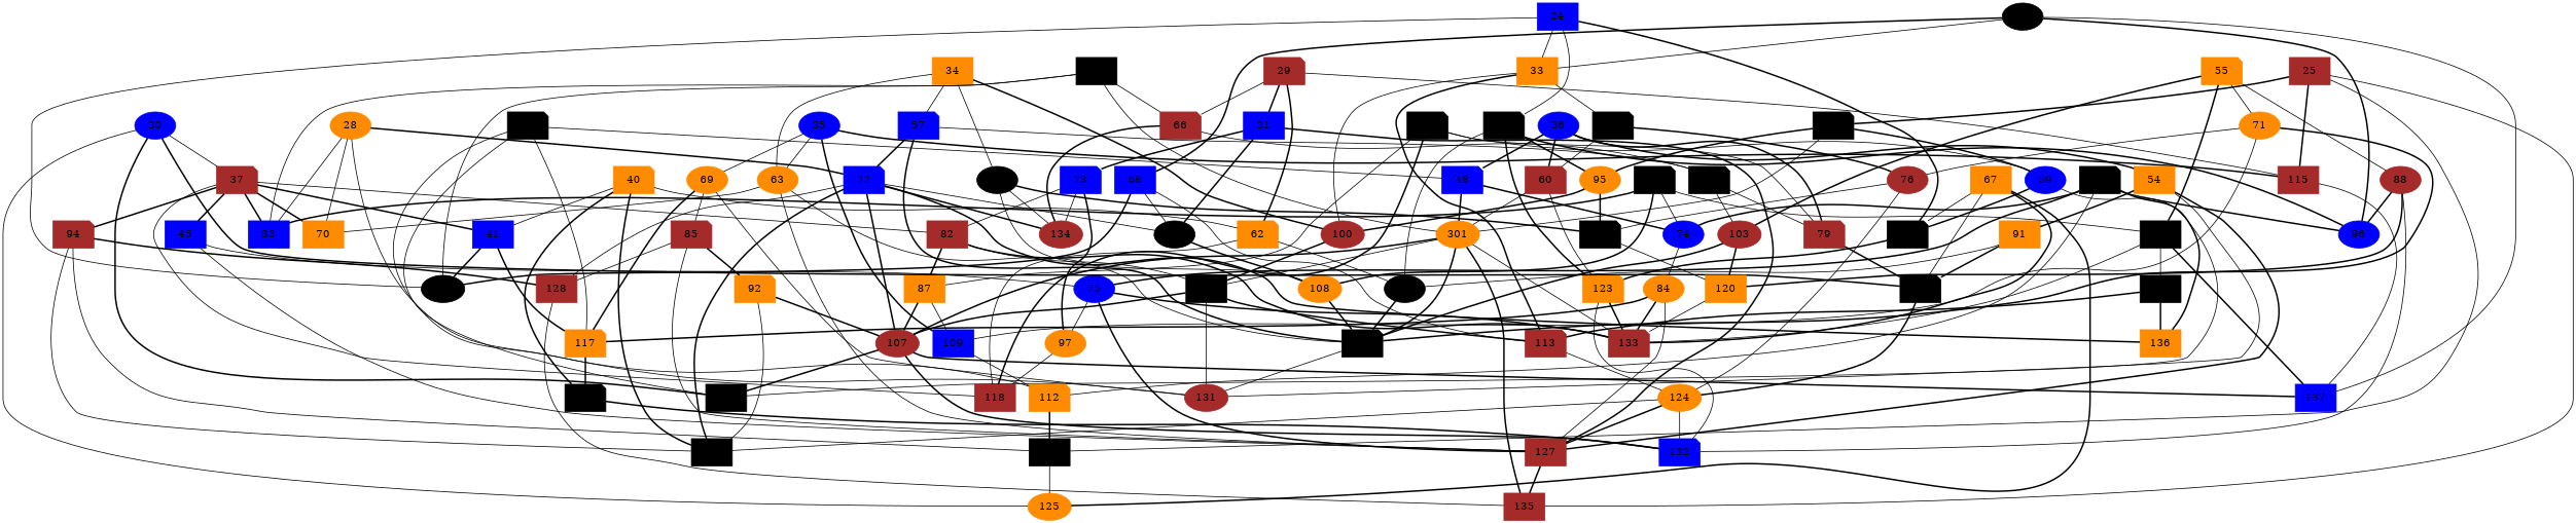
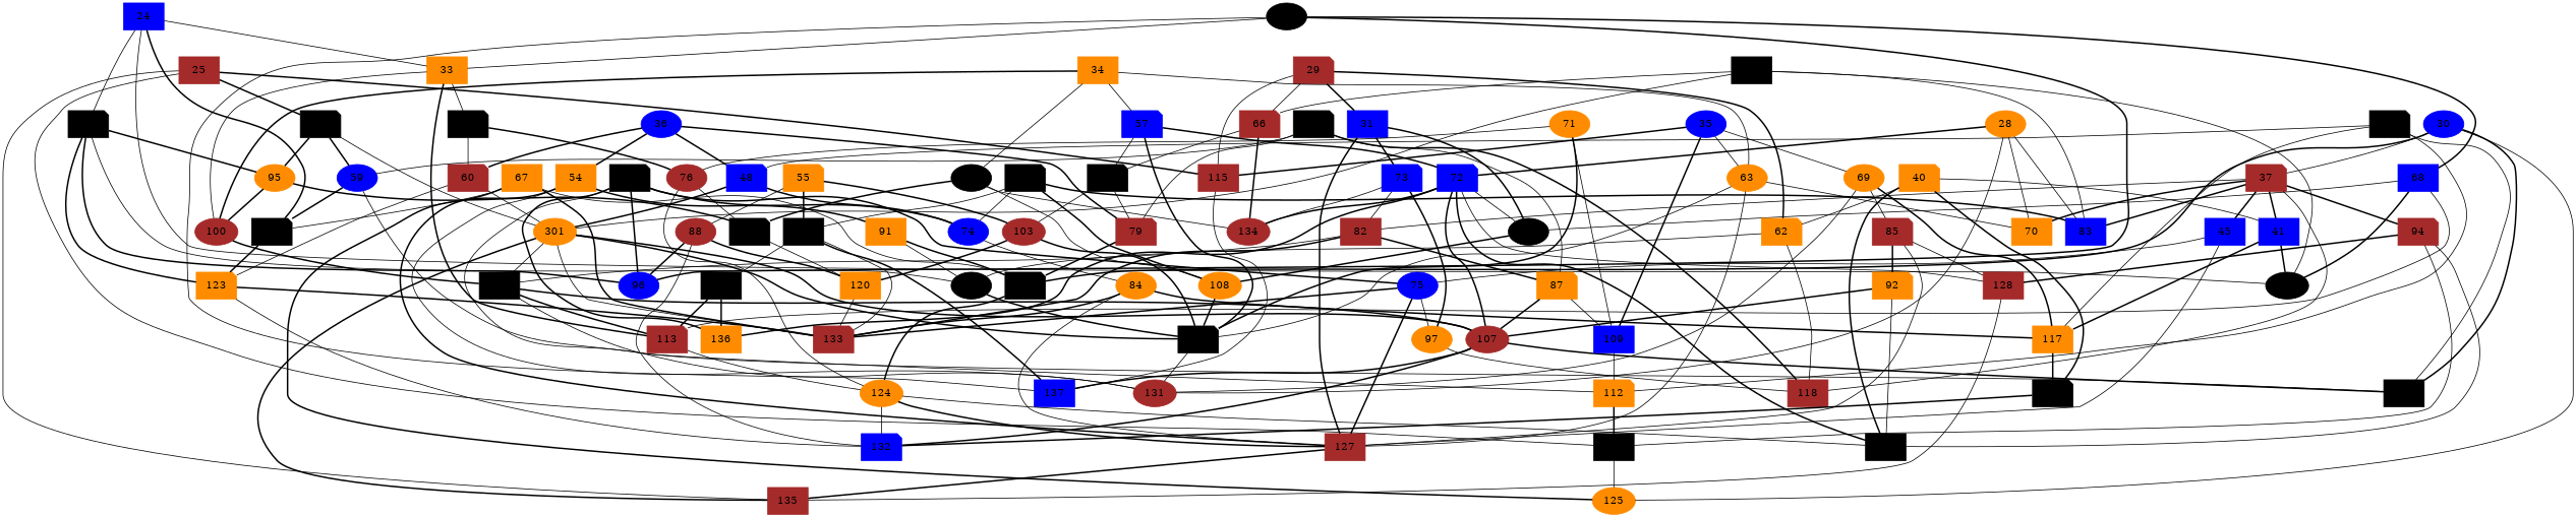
  graph {
    node [color=darkorange shape=note style=filled]
    edge [style=bold]
    33 [shape=box super="+12"]
    39 [color=black]
    100 [color=brown shape=ellipse]
    113 [color=brown super="+111"]
    22 [color=black shape=ellipse]
    68 [color=blue shape=box]
    96 [color=blue shape=ellipse]
    137 [color=blue shape=box]
    119 [color=black shape=ellipse]
    98 [color=black shape=ellipse]
    24 [color=blue shape=box]
    80 [color=black super="+19"]
    122 [color=black]
    95 [shape=ellipse]
    123 [super="+121"]
    93 [color=black shape=ellipse]
    25 [color=brown shape=box]
    46 [color=black]
    115 [color=brown shape=box]
    116 [color=black shape=box]
    135 [color=brown shape=box]
    59 [color=blue shape=ellipse]
    n23 [label=301 shape=ellipse super="+5+16+99"]
    125 [shape=ellipse]
    28 [shape=ellipse]
    70 [shape=box]
    72 [color=blue super="+65"]
    83 [color=blue shape=box]
    131 [color=brown shape=ellipse super="+89"]
    129 [color=black shape=box super="+42"]
    134 [color=brown shape=ellipse]
    136 [shape=box]
    107 [color=brown shape=ellipse super="+15+86"]
    128 [color=brown shape=box]
    29 [color=brown]
    31 [color=blue shape=box]
    62
    66 [color=brown]
    73 [color=blue]
    127 [color=brown shape=box super="+18"]
    118 [color=brown shape=box]
    78 [color=black]
    37 [color=brown super="+27"]
    41 [color=blue shape=box]
    45 [color=blue shape=box]
    82 [color=brown shape=box super="+11"]
    94 [color=brown]
    30 [color=blue shape=ellipse]
    104 [color=black super="+53"]
    130 [color=black shape=box]
    124 [shape=ellipse super="+50"]
    97 [shape=ellipse]
    108 [shape=ellipse]
    60 [color=brown]
    76 [color=brown shape=ellipse]
    105 [color=black shape=box super="+1+7"]
    34 [shape=box]
    49 [color=black shape=ellipse]
    57 [color=blue]
    63 [shape=ellipse super="+51"]
    106 [color=black]
    114 [color=black super="+8+77"]
    35 [color=blue shape=ellipse]
    69 [shape=ellipse]
    109 [color=blue shape=box]
    117 [super="+102"]
    85 [color=brown]
    112
    36 [color=blue shape=ellipse]
    48 [color=blue]
    54 [shape=box]
    79 [color=brown]
    74 [color=blue shape=ellipse]
    91 [shape=box]
    75 [color=blue shape=ellipse super="+9"]
-   87 [shape=box]
+   87
    133 [color=brown super="+81+26"]
    40
    126 [color=black]
    132 [color=blue super="+90"]
    43 [color=black]
    58 [color=black shape=box super="+38+6"]
    110 [color=black shape=box super="+52"]
    44 [color=black]
    84 [shape=ellipse]
    47 [color=black]
    120 [shape=box]
    55
    71 [shape=ellipse]
    88 [color=brown shape=ellipse]
    103 [color=brown shape=ellipse]
    56 [color=black shape=box]
    64 [color=black super="+17"]
    67 [shape=box]
    92
    33 -- 39 [style=solid weight=2]
    33 -- 100 [style=solid]
    33 -- 113
    39 -- 60 [style=solid]
    39 -- 76
    100 -- 105
    113 -- 124 [style=solid]
    22 -- 33 [style=solid]
    22 -- 68
    22 -- 96
    22 -- 137 [style=solid]
    68 -- 113 [style=solid]
    68 -- 119
    68 -- 98 [style=solid]
    98 -- 108
    24 -- 33 [style=solid]
    24 -- 119 [style=solid]
    24 -- 80 [style=solid]
    24 -- 122
    80 -- 96
    80 -- 95
    80 -- 123 [weight=2]
    80 -- 93 [style=solid]
    122 -- 123
    95 -- 100
    95 -- 106
    123 -- 133
    123 -- 132 [style=solid]
    93 -- 114
    25 -- 46
    25 -- 115
    25 -- 116 [style=solid]
    25 -- 135 [style=solid]
    46 -- 95
    46 -- 59
    46 -- n23 [style=solid]
    115 -- 137 [style=solid]
    116 -- 125 [style=solid]
    59 -- 122
    59 -- 130 [style=solid]
    n23 -- 135
    n23 -- 107
    n23 -- 105 [style=solid weight=2]
    n23 -- 114
    n23 -- 133 [style=solid weight=5]
    28 -- 70 [style=solid]
    28 -- 72
    28 -- 83 [style=solid]
    28 -- 131 [style=solid]
    72 -- 98 [style=solid]
    72 -- 129
    72 -- 134
    72 -- 136
    72 -- 107
    72 -- 128 [style=solid]
    107 -- 137
    107 -- 130
    107 -- 132
    128 -- 135 [style=solid]
    29 -- 115 [style=solid]
    29 -- 31
    29 -- 62
    29 -- 66 [style=solid]
    31 -- 98
    31 -- 73
    31 -- 127
    62 -- 93 [style=solid]
    62 -- 118 [style=solid]
    66 -- 134
    66 -- 78 [style=solid]
    73 -- 134 [style=solid]
    73 -- 82 [style=solid]
    73 -- 97
    127 -- 135
    78 -- 79 [style=solid]
    78 -- 103 [style=solid]
    37 -- 70
    37 -- 83
    37 -- 118 [style=solid]
    37 -- 41
    37 -- 45
    37 -- 82 [style=solid]
    37 -- 94
    41 -- 119
    41 -- 117
    45 -- 127 [style=solid]
    45 -- 75 [style=solid weight=2]
    82 -- 105 [style=solid]
    82 -- 87
    82 -- 133 [weight=2]
    94 -- 116 [style=solid]
    94 -- 129 [style=solid]
    94 -- 128
    30 -- 125 [style=solid]
    30 -- 37 [style=solid]
    30 -- 104
    30 -- 130
    104 -- 124
    124 -- 129 [style=solid]
    124 -- 127
    124 -- 132 [style=solid weight=2]
    97 -- 118 [style=solid]
    108 -- 114
    60 -- 123 [style=solid]
    60 -- n23 [style=solid]
    76 -- 124 [style=solid]
    76 -- 106 [style=solid]
    105 -- 113
    105 -- 131 [style=solid weight=2]
    105 -- 107
    34 -- 100
    34 -- 49 [style=solid]
    34 -- 57 [style=solid]
    34 -- 63 [style=solid]
    49 -- 134 [style=solid]
    49 -- 108 [style=solid]
    49 -- 106
    57 -- 72
    57 -- 78 [style=solid]
    57 -- 114
    63 -- 70 [style=solid weight=2]
    63 -- 127 [style=solid weight=2]
    63 -- 114 [style=solid]
    106 -- 120 [style=solid]
    114 -- 131 [style=solid]
    35 -- 115
    35 -- 63 [style=solid]
    35 -- 69 [style=solid]
    35 -- 109
    69 -- 131 [style=solid]
    69 -- 117
    69 -- 85 [style=solid]
    109 -- 112 [style=solid]
    117 -- 126 [weight=2]
    85 -- 128 [style=solid]
    85 -- 127 [style=solid]
    85 -- 92
    112 -- 116
    36 -- 60
    36 -- 48
    36 -- 54
    36 -- 79
    48 -- n23
    48 -- 74
    54 -- 131 [style=solid]
    54 -- 127
    54 -- 91
    79 -- 104
    74 -- 84 [style=solid]
    91 -- 93 [style=solid]
    91 -- 104 [weight=2]
    75 -- 127
    75 -- 97 [style=solid]
    75 -- 133
    87 -- 107
    87 -- 109 [style=solid]
    40 -- 129
    40 -- 62 [style=solid]
    40 -- 41 [style=solid]
    40 -- 126
    126 -- 132
    43 -- 130 [style=solid]
    43 -- 117 [style=solid]
    43 -- 112 [style=solid]
    43 -- 48 [style=solid]
    58 -- 137
    58 -- 133 [style=solid weight=2]
    58 -- 110 [style=solid weight=3]
    110 -- 113 [weight=2]
    110 -- 136
    44 -- 83
    44 -- 108
    44 -- 74 [style=solid]
    44 -- 58 [style=solid]
    84 -- 127 [style=solid]
    84 -- 117
    84 -- 133
    47 -- 59 [style=solid]
    47 -- 118
    47 -- 79 [style=solid]
    47 -- 87 [style=solid]
    120 -- 133 [style=solid]
    55 -- 58
-   55 -- 71 [style=solid]
    55 -- 88 [style=solid]
    55 -- 103
    71 -- 76 [style=solid]
    71 -- 114
    71 -- 109 [style=solid]
    88 -- 96
    88 -- 132 [style=solid]
    88 -- 120
    103 -- 114
    103 -- 120
    56 -- 119 [style=solid]
    56 -- n23 [style=solid]
    56 -- 83 [style=solid]
    56 -- 66 [style=solid]
    64 -- 96
    64 -- 136 [weight=2]
    64 -- 112 [style=solid]
    64 -- 74
    64 -- 75
    67 -- 122 [style=solid]
    67 -- 125
    67 -- 104 [style=solid]
    67 -- 133
    92 -- 129 [style=solid weight=2]
    92 -- 107
  }
